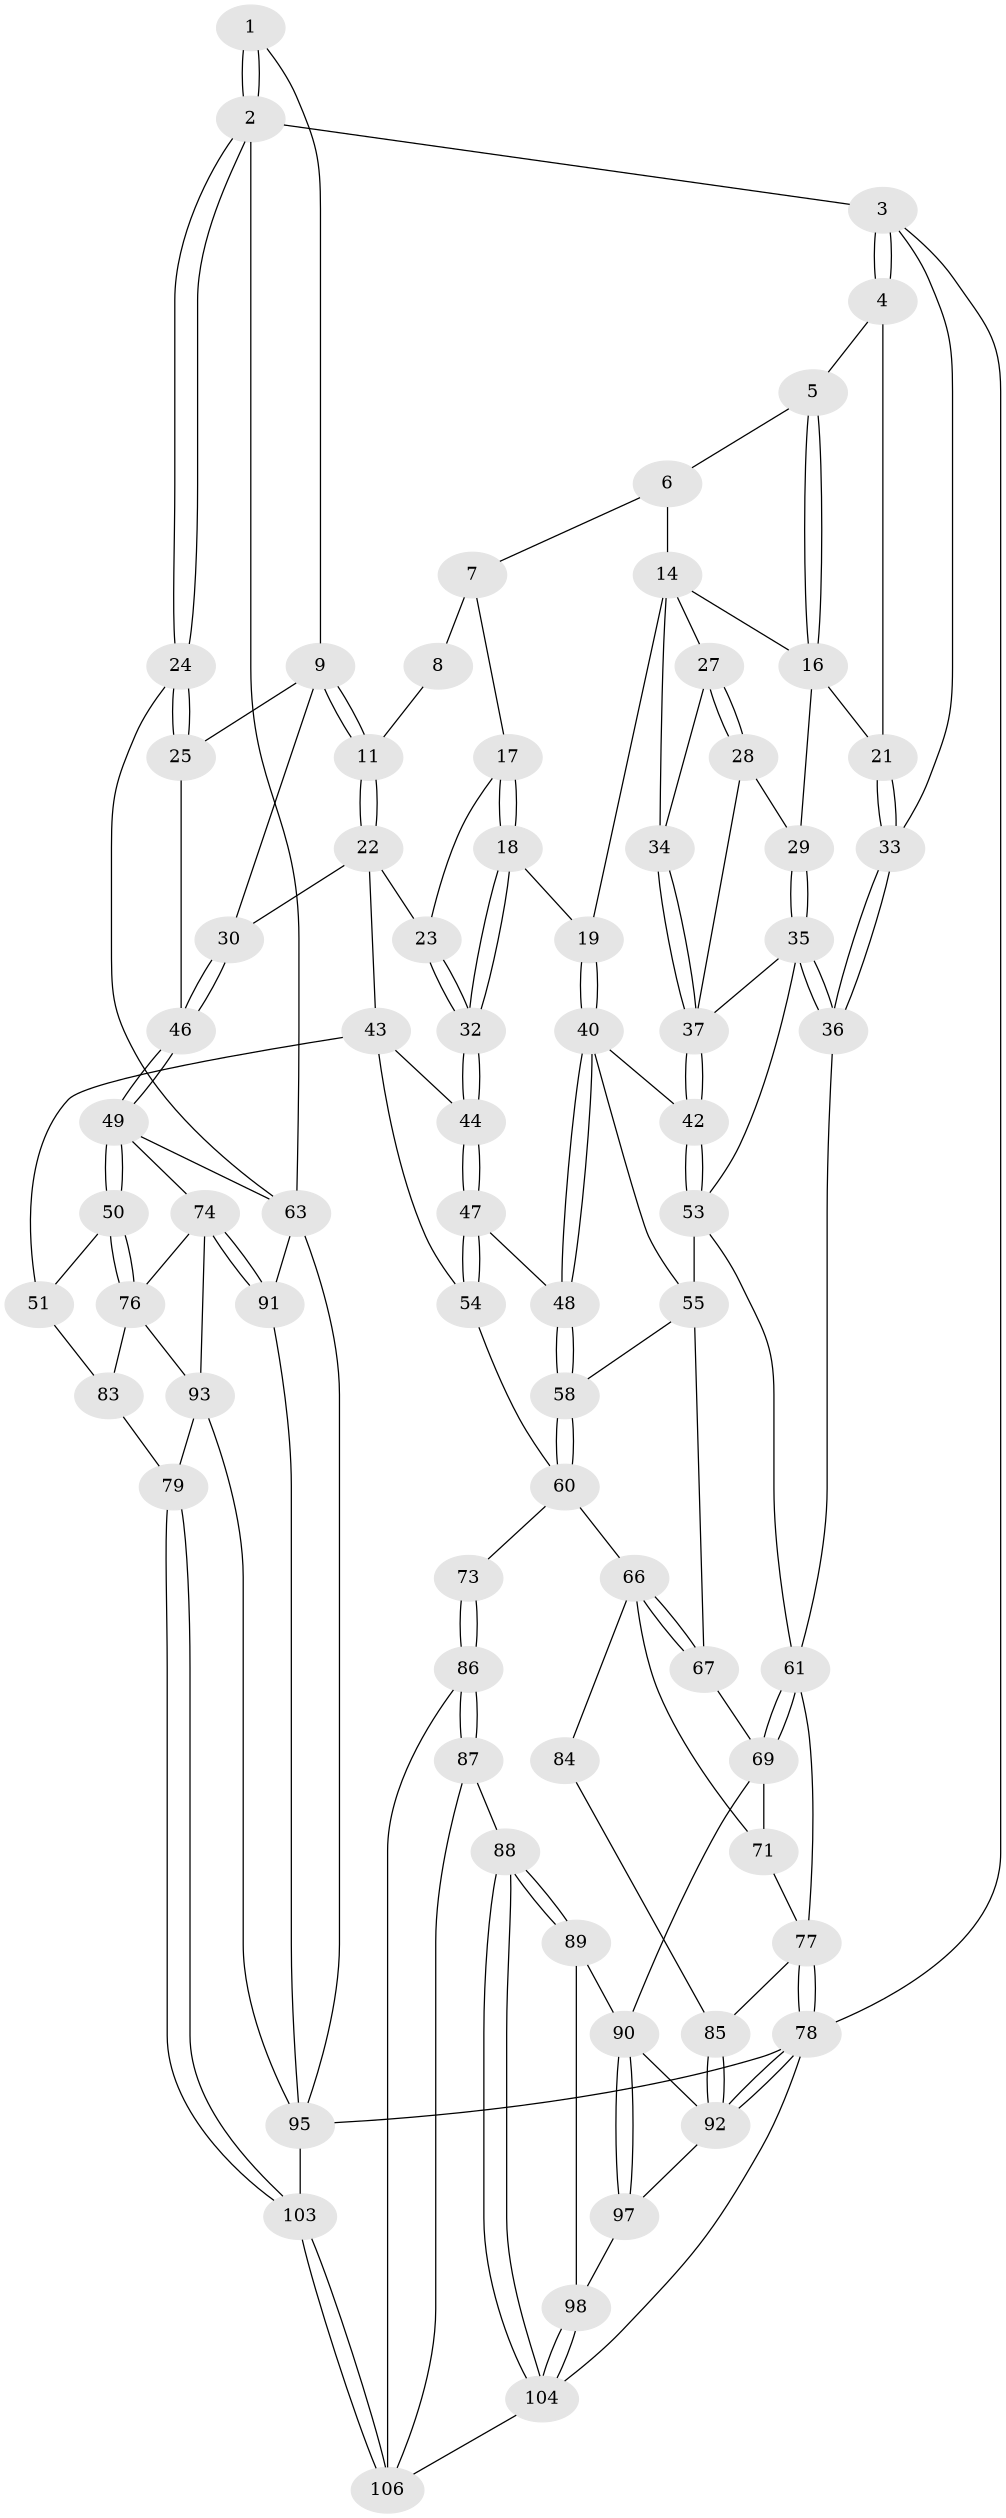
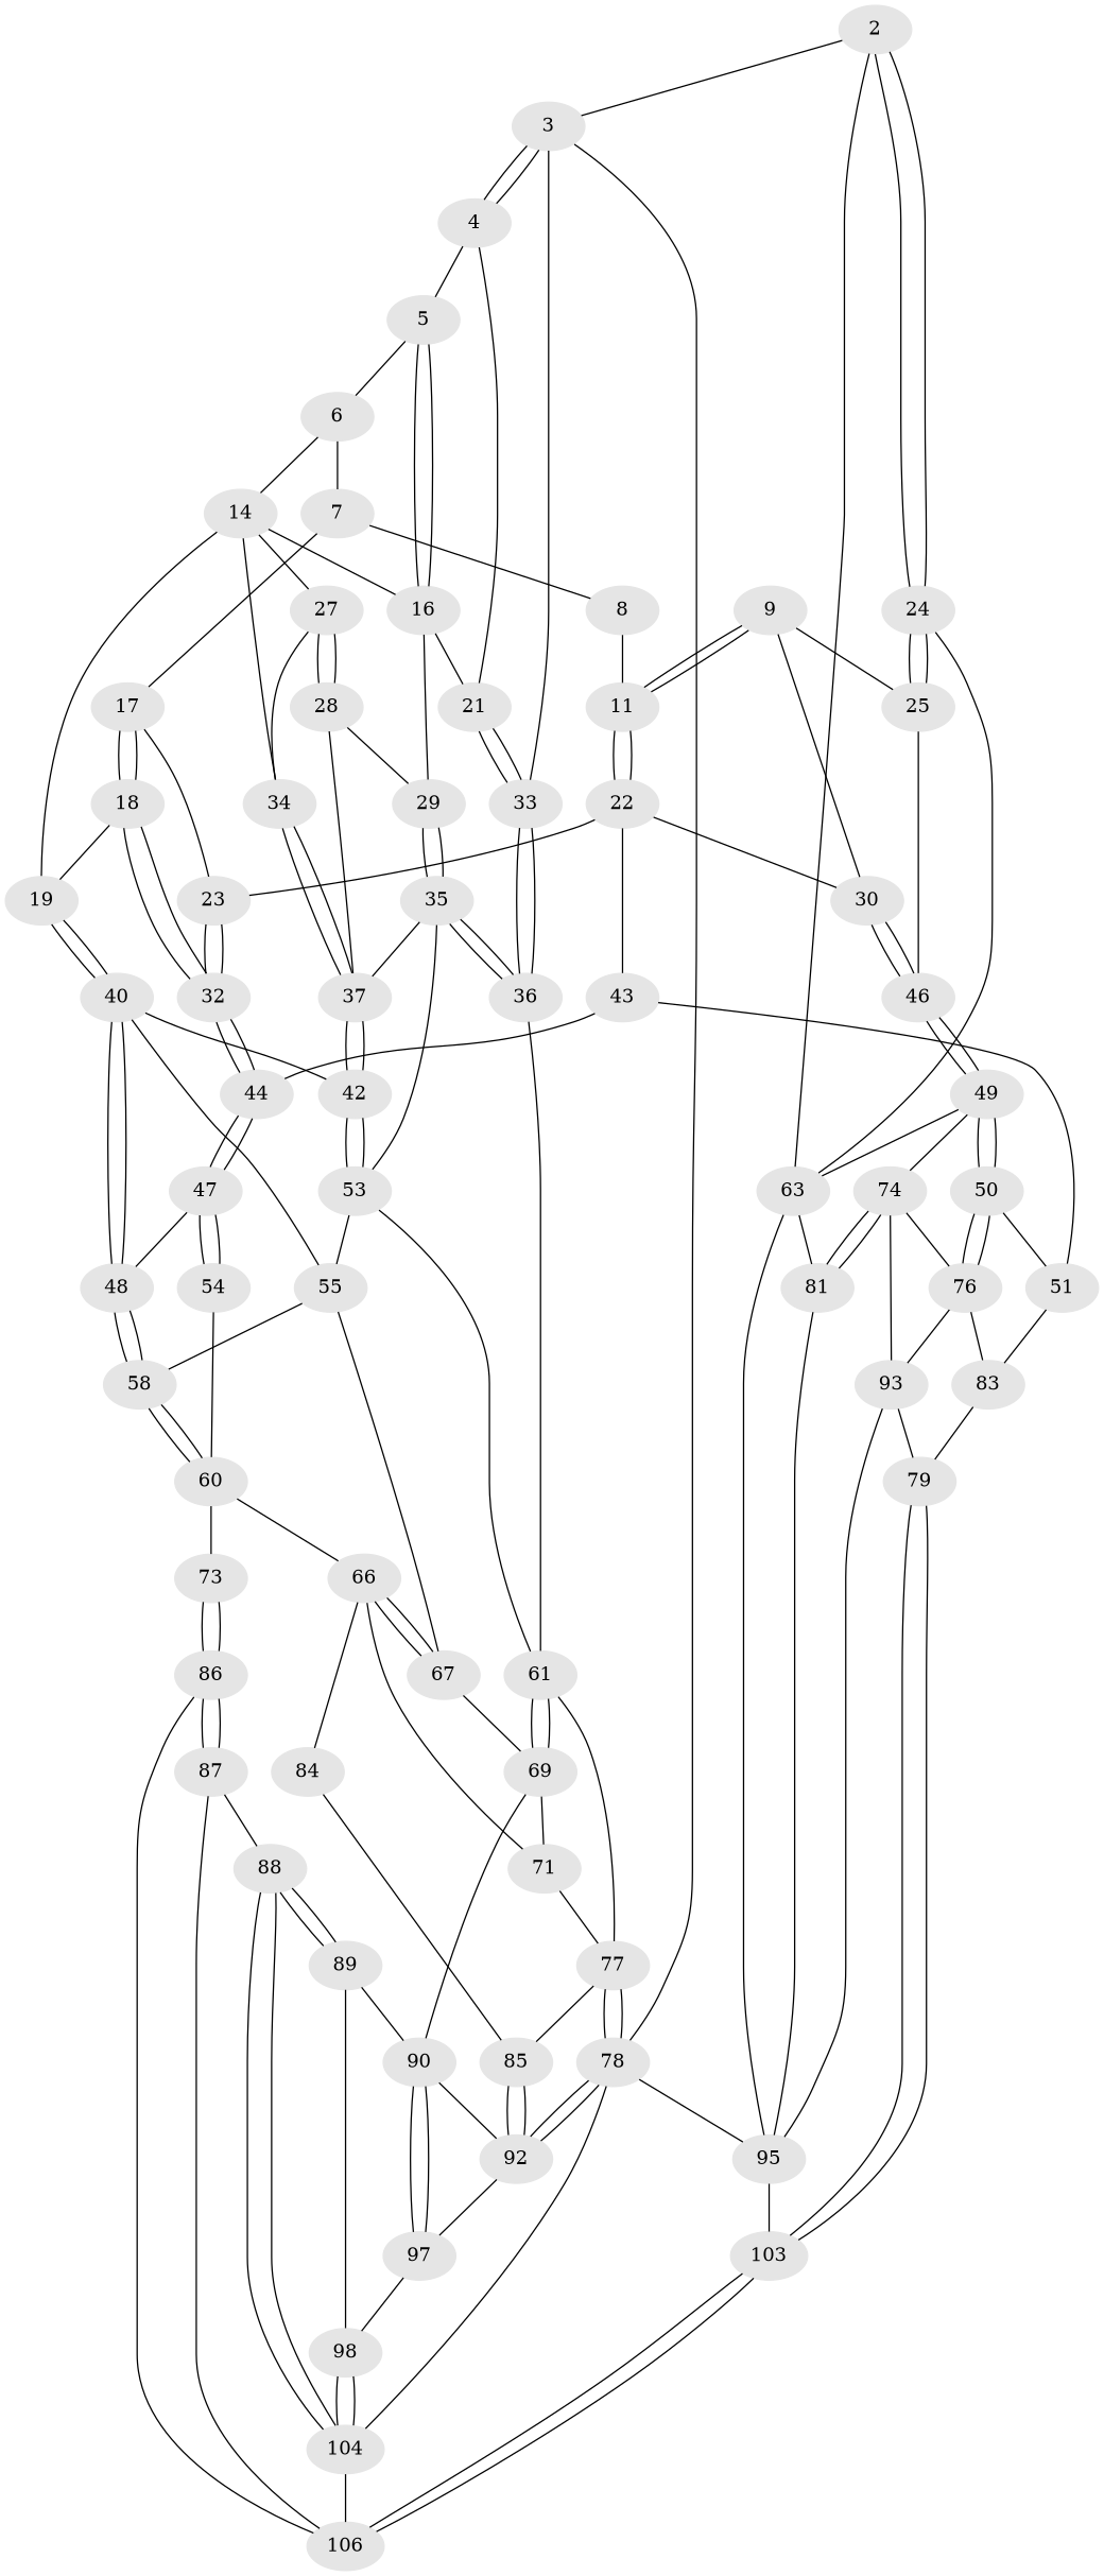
  graph {
    node [color=gray90 style=filled]
-   1
    2
    9 [super="+26"]
    3
    24 [super="+59"]
    63 [super="+68"]
    n7 [label=11]
    25 [super="+45"]
    30
    4
    33
    78 [super="+79"]
-   81 [label=91]
+   81
    95 [super="+102"]
    5
    21
    36
    92 [super="+96"]
    104 [super="+105"]
    6 [super="+13"]
    16 [super="+20"]
    7 [super="+12"]
    14 [super="+15"]
    29
    8 [super="+11"]
    17
    19
    27
    34
    40 [super="+41"]
    18
    23
    22 [super="+31"]
    46
    43 [super="+52"]
    28
    37 [super="+38"]
    35 [super="+39"]
    32
    44
    42
    48
    55 [super="+56"]
    51 [super="+72"]
    54
    49 [super="+64"]
    53 [super="+57"]
    47
    61 [super="+62"]
    69
    77 [super="+80"]
    58
    67
    83 [super="+100"]
    60 [super="+65"]
    50
    74 [super="+75"]
    76 [super="+82"]
    93 [super="+94"]
    86 [super="+101"]
    73
    n62 [label=79]
    66 [super="+70"]
    71
    84
    90 [super="+91"]
    85
    103
    87
    106 [super="+107"]
    97
    88
    89
    98
-   1 -- 2
-   1 -- 2
-   1 -- 9
    2 -- 3
    2 -- 24
    2 -- 24
    2 -- 63
    9 -- n7
    9 -- n7
    9 -- 25
    9 -- 30
    3 -- 4
    3 -- 4
    3 -- 33
    3 -- 78
    24 -- 63
    24 -- 25 [weight=2]
    24 -- 25
    63 -- 81
    63 -- 95
    n7 -- 22
    n7 -- 22
    25 -- 46
    30 -- 46
    30 -- 46
    4 -- 5
    4 -- 21
    33 -- 36
    33 -- 36
    78 -- 95
    78 -- 92
    78 -- 92
    78 -- 104
    81 -- 95
    95 -- 103
    5 -- 6
    5 -- 16
    5 -- 16
    21 -- 33
    21 -- 33
    36 -- 61
    92 -- 97
    104 -- 106
    6 -- 7
    6 -- 14
    16 -- 21
    16 -- 29
    7 -- 8 [weight=2]
    7 -- 17
    14 -- 16
    14 -- 19
    14 -- 27
    14 -- 34
    29 -- 35
    29 -- 35
    8 -- n7
    17 -- 18
    17 -- 18
    17 -- 23
    19 -- 40
    19 -- 40
    27 -- 34
    27 -- 28
    27 -- 28
    34 -- 37
    34 -- 37
    40 -- 42
    40 -- 48
    40 -- 48
    40 -- 55
    18 -- 19
    18 -- 32
    18 -- 32
    23 -- 32
    23 -- 32
    22 -- 30
    22 -- 23
    22 -- 43
    46 -- 49
    46 -- 49
    43 -- 44
    43 -- 51
-   43 -- 54
    28 -- 29
    28 -- 37
    37 -- 42
    37 -- 42
    35 -- 36
    35 -- 36
    35 -- 37
    35 -- 53
    32 -- 44
    32 -- 44
    44 -- 47
    44 -- 47
    42 -- 53
    42 -- 53
    48 -- 58
    48 -- 58
    55 -- 58
    55 -- 67
    51 -- 83
    54 -- 60
    49 -- 63
    49 -- 50
    49 -- 50
    49 -- 74
    53 -- 55
    53 -- 61
    47 -- 48
    47 -- 54
    47 -- 54
    61 -- 69
    61 -- 69
    61 -- 77
    69 -- 71
    69 -- 90
    77 -- 78
    77 -- 78
    77 -- 85
    58 -- 60
    58 -- 60
    67 -- 69
    83 -- n62
    60 -- 73
    60 -- 66
    50 -- 51
    50 -- 76
    50 -- 76
    74 -- 81
    74 -- 81
    74 -- 76
    74 -- 93
    76 -- 83
    76 -- 93
    93 -- 95
    93 -- n62
    86 -- 87
    86 -- 87
    86 -- 106
    73 -- 86
    73 -- 86
    n62 -- 103
    n62 -- 103
    66 -- 67
    66 -- 67
    66 -- 71
    66 -- 84
    71 -- 77
    84 -- 85
    90 -- 92
    90 -- 97
    90 -- 97
    85 -- 92
    85 -- 92
    103 -- 106
    103 -- 106
    87 -- 106
    87 -- 88
    97 -- 98
    88 -- 104
    88 -- 104
    88 -- 89
    88 -- 89
    89 -- 90
    89 -- 98
    98 -- 104
    98 -- 104
  }
